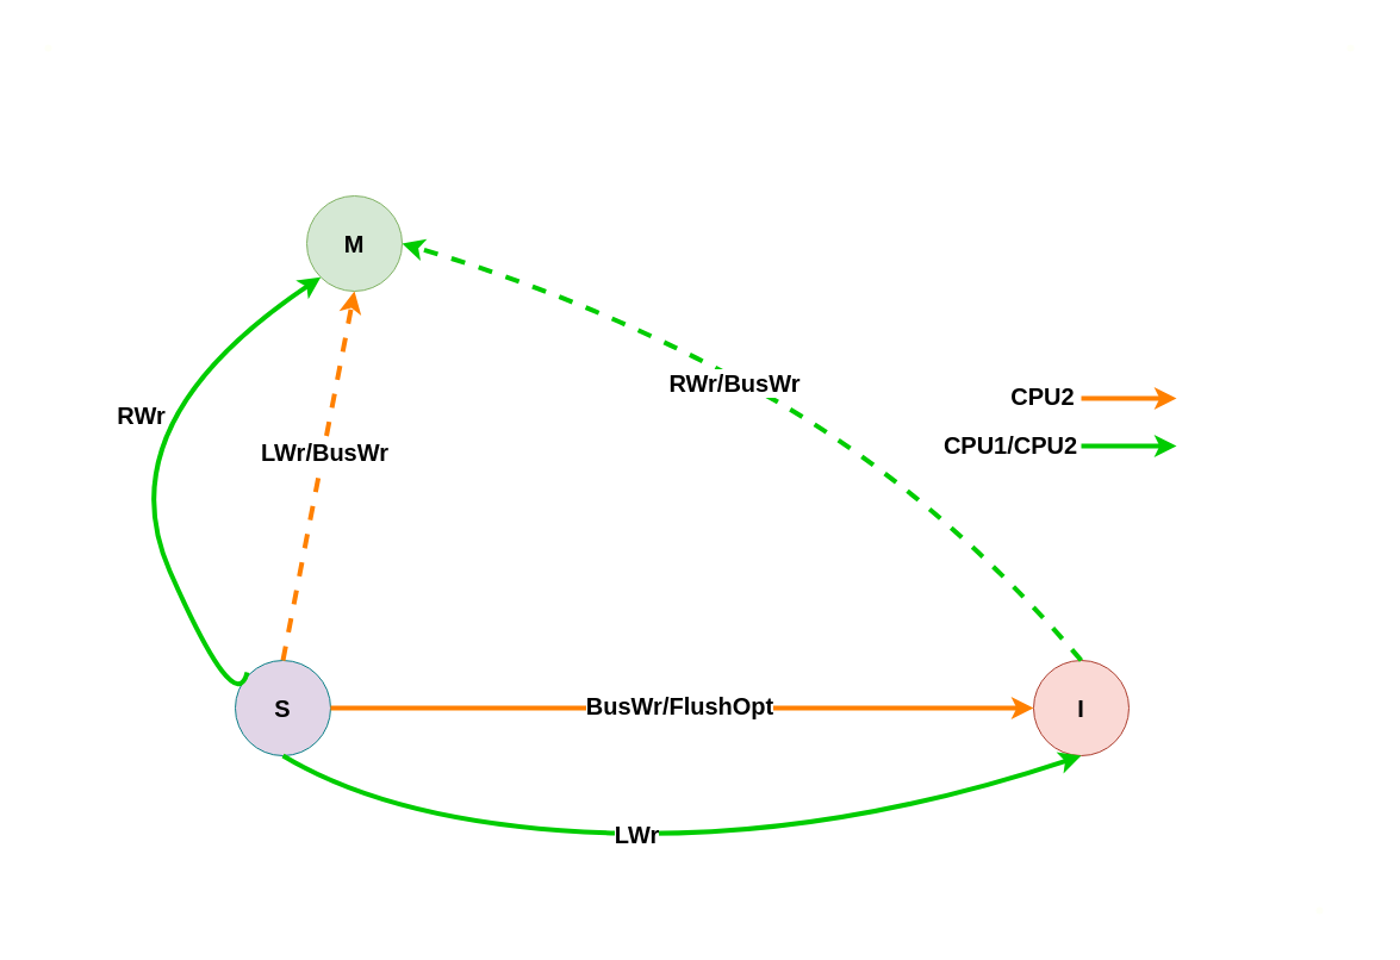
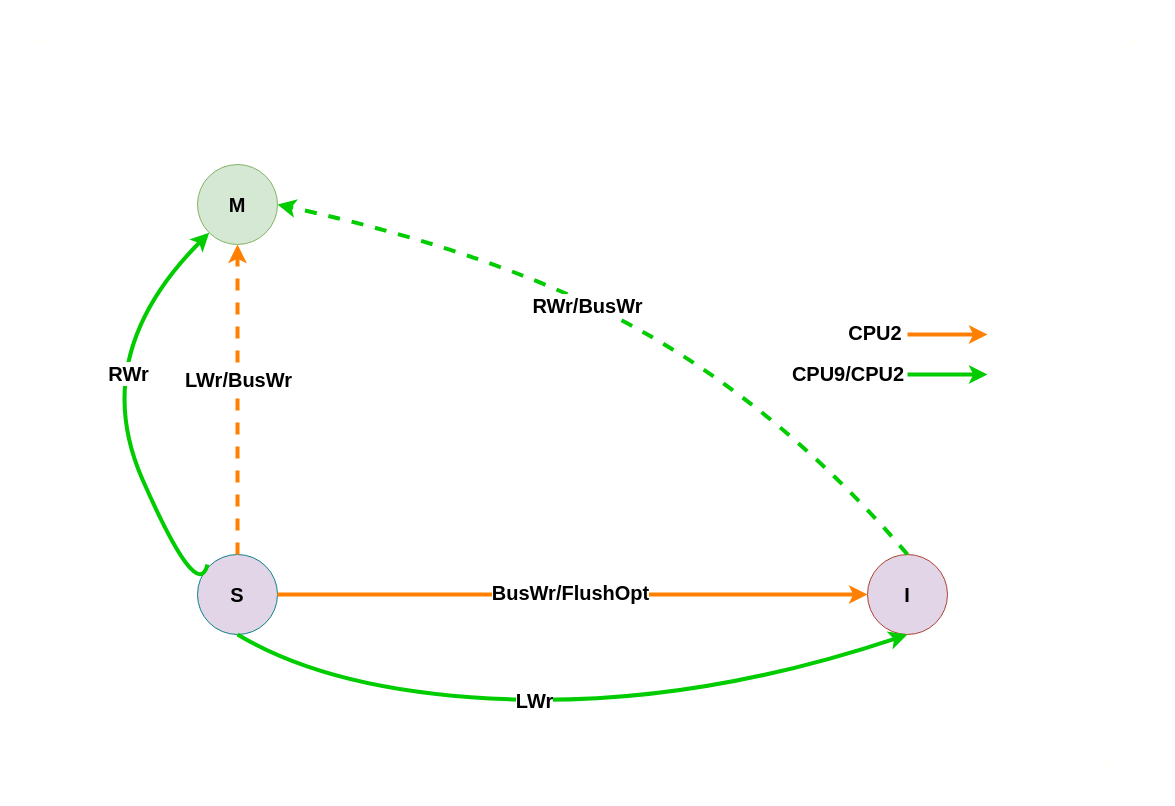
  <mxCell id="0" />
  <mxCell id="1" parent="0" />
- <mxCell id="2" value="M" style="ellipse;whiteSpace=wrap;html=1;aspect=fixed;fontSize=20;fontStyle=1;fillColor=#d5e8d4;strokeColor=#82b366;" parent="1" vertex="1"><mxGeometry x="257" y="164" width="80" height="80" as="geometry" /></mxCell>
+ <mxCell id="2" value="M" style="ellipse;whiteSpace=wrap;html=1;aspect=fixed;fontSize=20;fontStyle=1;fillColor=#d5e8d4;strokeColor=#82b366;" parent="1" vertex="1"><mxGeometry x="197" y="164" width="80" height="80" as="geometry" /></mxCell>
  <mxCell id="3" value="S" style="ellipse;whiteSpace=wrap;html=1;aspect=fixed;fontStyle=1;fontSize=20;fillColor=#e1d5e7;strokeColor=#0e8088;" parent="1" vertex="1"><mxGeometry x="197" y="554" width="80" height="80" as="geometry" /></mxCell>
- <mxCell id="4" value="I" style="ellipse;whiteSpace=wrap;html=1;aspect=fixed;fontStyle=1;fontSize=20;fillColor=#fad9d5;strokeColor=#ae4132;" parent="1" vertex="1"><mxGeometry x="867" y="554" width="80" height="80" as="geometry" /></mxCell>
+ <mxCell id="4" value="I" style="ellipse;whiteSpace=wrap;html=1;aspect=fixed;fontStyle=1;fontSize=20;fillColor=#e1d5e7;strokeColor=#ae4132;" parent="1" vertex="1"><mxGeometry x="867" y="554" width="80" height="80" as="geometry" /></mxCell>
  <mxCell id="5" value="" style="curved=1;endArrow=classic;html=1;rounded=0;strokeWidth=4;fontSize=20;entryX=0;entryY=1;entryDx=0;entryDy=0;strokeColor=#00CC00;" parent="1" target="2" edge="1"><mxGeometry width="50" height="50" relative="1" as="geometry"><mxPoint x="207" y="564" as="sourcePoint" /><mxPoint x="157" y="354" as="targetPoint" /><Array as="points"><mxPoint x="197" y="604" /><mxPoint x="87" y="354" /></Array></mxGeometry></mxCell>
  <mxCell id="6" value="RWr" style="edgeLabel;html=1;align=center;verticalAlign=middle;resizable=0;points=[];fontSize=20;fontStyle=1" parent="5" vertex="1" connectable="0"><mxGeometry x="0.157" y="-30" relative="1" as="geometry"><mxPoint as="offset" /></mxGeometry></mxCell>
  <mxCell id="7" value="" style="shape=waypoint;sketch=0;fillStyle=solid;size=6;pointerEvents=1;points=[];fillColor=none;resizable=0;rotatable=0;perimeter=centerPerimeter;snapToPoint=1;fontSize=20;strokeColor=#FEFFF7;" parent="1" vertex="1"><mxGeometry x="20" y="20" width="40" height="40" as="geometry" /></mxCell>
  <mxCell id="8" value="" style="shape=waypoint;sketch=0;fillStyle=solid;size=6;pointerEvents=1;points=[];fillColor=none;resizable=0;rotatable=0;perimeter=centerPerimeter;snapToPoint=1;fontSize=20;strokeColor=#FEFFF7;" parent="1" vertex="1"><mxGeometry x="1113" y="20" width="40" height="40" as="geometry" /></mxCell>
  <mxCell id="9" value="" style="shape=waypoint;sketch=0;fillStyle=solid;size=6;pointerEvents=1;points=[];fillColor=none;resizable=0;rotatable=0;perimeter=centerPerimeter;snapToPoint=1;fontSize=20;strokeColor=#FEFFF7;" parent="1" vertex="1"><mxGeometry x="1087" y="744" width="40" height="40" as="geometry" /></mxCell>
  <mxCell id="10" value="" style="curved=1;endArrow=classic;html=1;rounded=0;strokeColor=#FF8000;strokeWidth=4;fontSize=20;fontColor=#000000;exitX=1;exitY=0.5;exitDx=0;exitDy=0;entryX=0;entryY=0.5;entryDx=0;entryDy=0;" parent="1" source="3" target="4" edge="1"><mxGeometry width="50" height="50" relative="1" as="geometry"><mxPoint x="377" y="474" as="sourcePoint" /><mxPoint x="427" y="424" as="targetPoint" /><Array as="points" /></mxGeometry></mxCell>
  <mxCell id="11" value="BusWr/FlushOpt" style="edgeLabel;html=1;align=center;verticalAlign=middle;resizable=0;points=[];fontSize=20;fontColor=#000000;fontStyle=1" parent="10" vertex="1" connectable="0"><mxGeometry x="-0.011" y="3" relative="1" as="geometry"><mxPoint as="offset" /></mxGeometry></mxCell>
  <mxCell id="12" value="" style="curved=1;endArrow=classic;html=1;rounded=0;dashed=1;strokeColor=#00CC00;strokeWidth=4;fontSize=20;fontColor=#000000;entryX=1;entryY=0.5;entryDx=0;entryDy=0;fontStyle=1" edge="1" parent="1" target="2"><mxGeometry width="50" height="50" relative="1" as="geometry"><mxPoint x="907" y="554" as="sourcePoint" /><mxPoint x="787" y="364" as="targetPoint" /><Array as="points"><mxPoint x="787" y="414" /><mxPoint x="507" y="254" /></Array></mxGeometry></mxCell>
  <mxCell id="13" value="RWr/BusWr" style="edgeLabel;html=1;align=center;verticalAlign=middle;resizable=0;points=[];fontSize=20;fontColor=#000000;fontStyle=1" vertex="1" connectable="0" parent="12"><mxGeometry x="0.112" y="4" relative="1" as="geometry"><mxPoint as="offset" /></mxGeometry></mxCell>
  <mxCell id="14" value="" style="endArrow=classic;html=1;rounded=0;dashed=1;strokeColor=#FF8000;strokeWidth=4;fontSize=20;fontColor=#000000;exitX=0.5;exitY=0;exitDx=0;exitDy=0;entryX=0.5;entryY=1;entryDx=0;entryDy=0;" edge="1" parent="1" source="3" target="2"><mxGeometry width="50" height="50" relative="1" as="geometry"><mxPoint x="237" y="534" as="sourcePoint" /><mxPoint x="287" y="484" as="targetPoint" /></mxGeometry></mxCell>
  <mxCell id="15" value="LWr/BusWr" style="edgeLabel;html=1;align=center;verticalAlign=middle;resizable=0;points=[];fontSize=20;fontColor=#000000;fontStyle=1" vertex="1" connectable="0" parent="14"><mxGeometry x="0.136" relative="1" as="geometry"><mxPoint as="offset" /></mxGeometry></mxCell>
  <mxCell id="16" value="" style="endArrow=classic;html=1;rounded=0;strokeColor=#FF8000;strokeWidth=4;fontSize=20;fontColor=#000000;" edge="1" parent="1"><mxGeometry width="50" height="50" relative="1" as="geometry"><mxPoint x="907" y="334" as="sourcePoint" /><mxPoint x="987" y="334" as="targetPoint" /></mxGeometry></mxCell>
  <mxCell id="17" value="" style="endArrow=classic;html=1;rounded=0;strokeColor=#00CC00;strokeWidth=4;fontSize=20;fontColor=#000000;" edge="1" parent="1"><mxGeometry width="50" height="50" relative="1" as="geometry"><mxPoint x="907" y="374" as="sourcePoint" /><mxPoint x="987" y="374" as="targetPoint" /></mxGeometry></mxCell>
  <mxCell id="18" value="CPU2" style="text;html=1;strokeColor=none;fillColor=none;align=center;verticalAlign=middle;whiteSpace=wrap;rounded=0;fontSize=20;fontColor=#000000;fontStyle=1" vertex="1" parent="1"><mxGeometry x="845" y="317" width="60" height="30" as="geometry" /></mxCell>
- <mxCell id="19" value="CPU1/CPU2" style="text;html=1;strokeColor=none;fillColor=none;align=center;verticalAlign=middle;whiteSpace=wrap;rounded=0;fontSize=20;fontColor=#000000;fontStyle=1" vertex="1" parent="1"><mxGeometry x="793" y="358" width="110" height="30" as="geometry" /></mxCell>
+ <mxCell id="19" value="CPU9/CPU2" style="text;html=1;strokeColor=none;fillColor=none;align=center;verticalAlign=middle;whiteSpace=wrap;rounded=0;fontSize=20;fontColor=#000000;fontStyle=1" vertex="1" parent="1"><mxGeometry x="793" y="358" width="110" height="30" as="geometry" /></mxCell>
  <mxCell id="20" value="" style="curved=1;endArrow=classic;html=1;rounded=0;strokeColor=#00CC00;strokeWidth=4;fontSize=20;fontColor=#000000;exitX=0.5;exitY=1;exitDx=0;exitDy=0;entryX=0.5;entryY=1;entryDx=0;entryDy=0;" edge="1" parent="1" source="3" target="4"><mxGeometry width="50" height="50" relative="1" as="geometry"><mxPoint x="357" y="744" as="sourcePoint" /><mxPoint x="407" y="694" as="targetPoint" /><Array as="points"><mxPoint x="337" y="694" /><mxPoint x="697" y="704" /></Array></mxGeometry></mxCell>
  <mxCell id="21" value="LWr" style="edgeLabel;html=1;align=center;verticalAlign=middle;resizable=0;points=[];fontSize=20;fontColor=#000000;fontStyle=1" vertex="1" connectable="0" parent="20"><mxGeometry x="-0.104" relative="1" as="geometry"><mxPoint as="offset" /></mxGeometry></mxCell>
